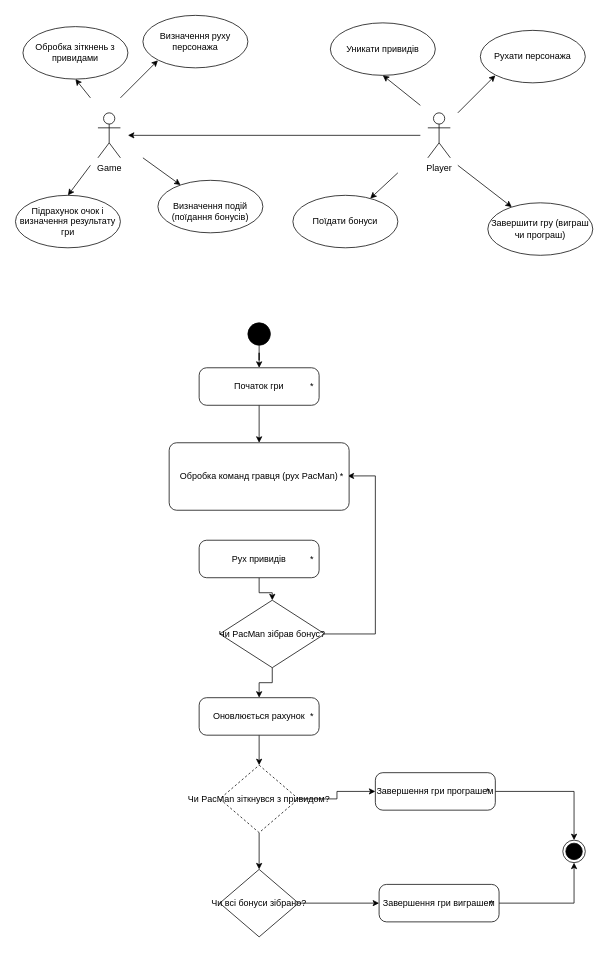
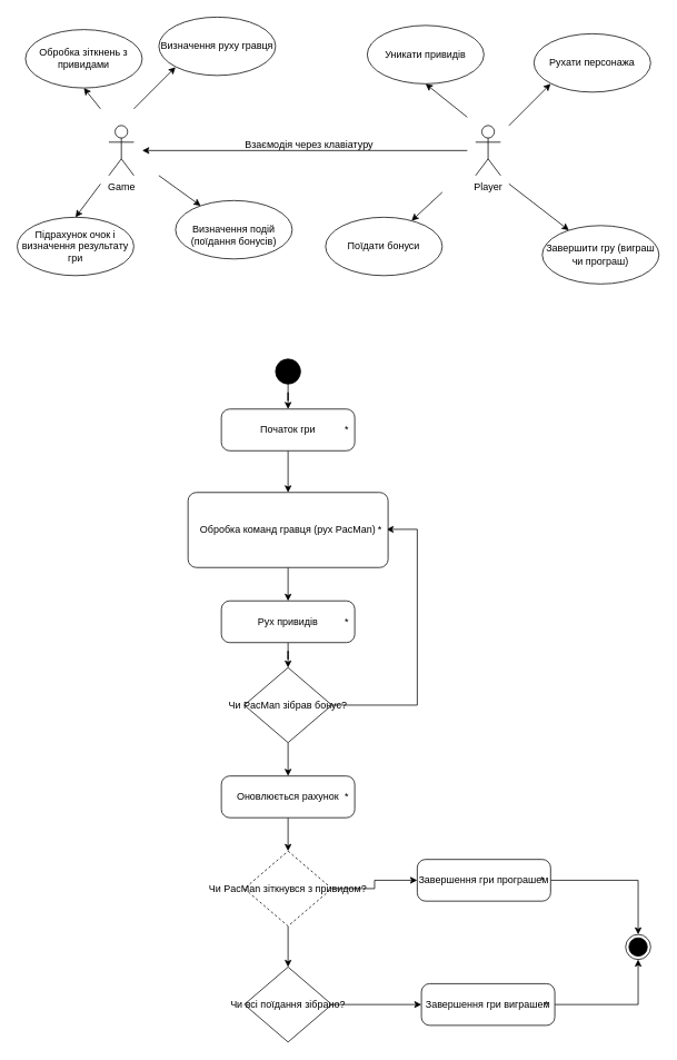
  <mxCell id="0" />
  <mxCell id="1" parent="0" />
  <mxCell id="2" value="Player&lt;div&gt;&lt;br&gt;&lt;/div&gt;" style="shape=umlActor;verticalLabelPosition=bottom;verticalAlign=top;html=1;outlineConnect=0;" parent="1" vertex="1"><mxGeometry x="570" y="150" width="30" height="60" as="geometry" /></mxCell>
  <mxCell id="3" value="Game" style="shape=umlActor;verticalLabelPosition=bottom;verticalAlign=top;html=1;outlineConnect=0;" parent="1" vertex="1"><mxGeometry x="130" y="150" width="30" height="60" as="geometry" /></mxCell>
  <mxCell id="4" value="Рухати персонажа" style="ellipse;whiteSpace=wrap;html=1;" parent="1" vertex="1"><mxGeometry x="640" y="40" width="140" height="70" as="geometry" /></mxCell>
  <mxCell id="5" value="Поїдати бонуси" style="ellipse;whiteSpace=wrap;html=1;" parent="1" vertex="1"><mxGeometry x="390" y="260" width="140" height="70" as="geometry" /></mxCell>
  <mxCell id="6" value="Уникати привидів" style="ellipse;whiteSpace=wrap;html=1;" parent="1" vertex="1"><mxGeometry x="440" y="30" width="140" height="70" as="geometry" /></mxCell>
  <mxCell id="7" value="Завершити гру (виграш чи програш)" style="ellipse;whiteSpace=wrap;html=1;" parent="1" vertex="1"><mxGeometry x="650" y="270" width="140" height="70" as="geometry" /></mxCell>
  <mxCell id="8" value="Обробка зіткнень з привидами" style="ellipse;whiteSpace=wrap;html=1;" parent="1" vertex="1"><mxGeometry x="30" y="35" width="140" height="70" as="geometry" /></mxCell>
  <mxCell id="9" value="Підрахунок очок і визначення результату гри" style="ellipse;whiteSpace=wrap;html=1;" parent="1" vertex="1"><mxGeometry x="20" y="260" width="140" height="70" as="geometry" /></mxCell>
  <mxCell id="10" value="&lt;br&gt;&lt;div&gt;Визначення подій (поїдання бонусів)&lt;/div&gt;" style="ellipse;whiteSpace=wrap;html=1;" parent="1" vertex="1"><mxGeometry x="210" y="240" width="140" height="70" as="geometry" /></mxCell>
- <mxCell id="11" value="Визначення руху персонажа" style="ellipse;whiteSpace=wrap;html=1;" parent="1" vertex="1"><mxGeometry x="190" y="20" width="140" height="70" as="geometry" /></mxCell>
+ <mxCell id="11" value="Визначення руху гравця" style="ellipse;whiteSpace=wrap;html=1;" parent="1" vertex="1"><mxGeometry x="190" y="20" width="140" height="70" as="geometry" /></mxCell>
  <mxCell id="12" value="" style="endArrow=classic;html=1;rounded=0;" parent="1" edge="1"><mxGeometry width="50" height="50" relative="1" as="geometry"><mxPoint x="610" y="150" as="sourcePoint" /><mxPoint x="660" y="100" as="targetPoint" /></mxGeometry></mxCell>
  <mxCell id="13" value="" style="endArrow=classic;html=1;rounded=0;" parent="1" edge="1"><mxGeometry width="50" height="50" relative="1" as="geometry"><mxPoint x="160" y="130" as="sourcePoint" /><mxPoint x="210" y="80" as="targetPoint" /></mxGeometry></mxCell>
  <mxCell id="14" value="" style="endArrow=classic;html=1;rounded=0;" parent="1" target="5" edge="1"><mxGeometry width="50" height="50" relative="1" as="geometry"><mxPoint x="530" y="230" as="sourcePoint" /><mxPoint x="570" y="150" as="targetPoint" /></mxGeometry></mxCell>
  <mxCell id="15" value="" style="endArrow=classic;html=1;rounded=0;entryX=0.5;entryY=1;entryDx=0;entryDy=0;" parent="1" target="6" edge="1"><mxGeometry width="50" height="50" relative="1" as="geometry"><mxPoint x="560" y="140" as="sourcePoint" /><mxPoint x="550" y="110" as="targetPoint" /></mxGeometry></mxCell>
  <mxCell id="16" value="" style="endArrow=classic;html=1;rounded=0;" parent="1" target="7" edge="1"><mxGeometry width="50" height="50" relative="1" as="geometry"><mxPoint x="610" y="220" as="sourcePoint" /><mxPoint x="660" y="170" as="targetPoint" /></mxGeometry></mxCell>
  <mxCell id="17" value="" style="endArrow=classic;html=1;rounded=0;entryX=0.5;entryY=0;entryDx=0;entryDy=0;" parent="1" target="9" edge="1"><mxGeometry width="50" height="50" relative="1" as="geometry"><mxPoint x="120" y="220" as="sourcePoint" /><mxPoint x="115" y="160" as="targetPoint" /></mxGeometry></mxCell>
  <mxCell id="18" value="" style="endArrow=classic;html=1;rounded=0;" parent="1" target="10" edge="1"><mxGeometry width="50" height="50" relative="1" as="geometry"><mxPoint x="190" y="210" as="sourcePoint" /><mxPoint x="240" y="160" as="targetPoint" /></mxGeometry></mxCell>
  <mxCell id="19" value="" style="endArrow=classic;html=1;rounded=0;entryX=0.5;entryY=1;entryDx=0;entryDy=0;" parent="1" target="8" edge="1"><mxGeometry width="50" height="50" relative="1" as="geometry"><mxPoint x="120" y="130" as="sourcePoint" /><mxPoint x="100" y="110" as="targetPoint" /></mxGeometry></mxCell>
  <mxCell id="20" value="" style="endArrow=classic;html=1;rounded=0;" parent="1" edge="1"><mxGeometry width="50" height="50" relative="1" as="geometry"><mxPoint x="560" y="180" as="sourcePoint" /><mxPoint x="170" y="180" as="targetPoint" /></mxGeometry></mxCell>
+ <mxCell id="21" value="Взаємодія через клавіатуру" style="text;html=1;align=center;verticalAlign=middle;resizable=0;points=[];autosize=1;strokeColor=none;fillColor=none;" parent="1" vertex="1"><mxGeometry x="280" y="158" width="180" height="30" as="geometry" /></mxCell>
  <mxCell id="22" value="" style="edgeStyle=orthogonalEdgeStyle;rounded=0;orthogonalLoop=1;jettySize=auto;html=1;" edge="1" parent="1" source="23" target="25"><mxGeometry relative="1" as="geometry" /></mxCell>
  <mxCell id="23" value="" style="ellipse;fillColor=strokeColor;html=1;" parent="1" vertex="1"><mxGeometry x="330" y="430" width="30" height="30" as="geometry" /></mxCell>
  <mxCell id="24" value="" style="edgeStyle=orthogonalEdgeStyle;rounded=0;orthogonalLoop=1;jettySize=auto;html=1;" edge="1" parent="1" source="25" target="32"><mxGeometry relative="1" as="geometry" /></mxCell>
  <mxCell id="25" value="&lt;span style=&quot;text-wrap-mode: nowrap;&quot;&gt;Початок гри&lt;/span&gt;" style="html=1;dashed=0;rounded=1;absoluteArcSize=1;arcSize=20;verticalAlign=middle;align=center;whiteSpace=wrap;" parent="1" vertex="1"><mxGeometry x="265" y="490" width="160" height="50" as="geometry" /></mxCell>
  <mxCell id="26" value="*" style="text;resizeWidth=0;resizeHeight=0;points=[];part=1;verticalAlign=middle;align=center;html=1;" parent="25" vertex="1"><mxGeometry x="1" y="0.5" width="20" height="20" relative="1" as="geometry"><mxPoint x="-20" y="-10" as="offset" /></mxGeometry></mxCell>
  <mxCell id="27" style="edgeStyle=orthogonalEdgeStyle;rounded=0;orthogonalLoop=1;jettySize=auto;html=1;entryX=0.902;entryY=0.462;entryDx=0;entryDy=0;entryPerimeter=0;" edge="1" parent="1" source="29" target="33"><mxGeometry relative="1" as="geometry"><mxPoint x="480" y="630" as="targetPoint" /><Array as="points"><mxPoint x="500" y="845" /><mxPoint x="500" y="634" /></Array></mxGeometry></mxCell>
  <mxCell id="28" value="" style="edgeStyle=orthogonalEdgeStyle;rounded=0;orthogonalLoop=1;jettySize=auto;html=1;" edge="1" parent="1" source="29" target="41"><mxGeometry relative="1" as="geometry" /></mxCell>
- <mxCell id="29" value="Чи PacMan зібрав бонус?" style="rhombus;" parent="1" vertex="1"><mxGeometry x="292.5" y="800" width="140" height="90" as="geometry" /></mxCell>
+ <mxCell id="29" value="Чи PacMan зібрав бонус?" style="rhombus;" parent="1" vertex="1"><mxGeometry x="292.5" y="800" width="105" height="90" as="geometry" /></mxCell>
  <mxCell id="30" value="" style="ellipse;html=1;shape=endState;fillColor=strokeColor;" parent="1" vertex="1"><mxGeometry x="750" y="1120" width="30" height="30" as="geometry" /></mxCell>
+ <mxCell id="31" value="" style="edgeStyle=orthogonalEdgeStyle;rounded=0;orthogonalLoop=1;jettySize=auto;html=1;" edge="1" parent="1" source="32" target="35"><mxGeometry relative="1" as="geometry" /></mxCell>
  <mxCell id="32" value="&lt;span style=&quot;text-wrap-mode: nowrap;&quot;&gt;Обробка команд гравця (рух PacMan)&lt;/span&gt;" style="html=1;dashed=0;rounded=1;absoluteArcSize=1;arcSize=20;verticalAlign=middle;align=center;whiteSpace=wrap;" parent="1" vertex="1"><mxGeometry x="225" y="590" width="240" height="90" as="geometry" /></mxCell>
  <mxCell id="33" value="*" style="text;resizeWidth=0;resizeHeight=0;points=[];part=1;verticalAlign=middle;align=center;html=1;" parent="32" vertex="1"><mxGeometry x="1" y="0.5" width="20" height="20" relative="1" as="geometry"><mxPoint x="-20" y="-10" as="offset" /></mxGeometry></mxCell>
  <mxCell id="34" value="" style="edgeStyle=orthogonalEdgeStyle;rounded=0;orthogonalLoop=1;jettySize=auto;html=1;" edge="1" parent="1" source="35" target="29"><mxGeometry relative="1" as="geometry" /></mxCell>
  <mxCell id="35" value="&lt;span style=&quot;text-wrap-mode: nowrap;&quot;&gt;Рух привидів&lt;/span&gt;" style="html=1;dashed=0;rounded=1;absoluteArcSize=1;arcSize=20;verticalAlign=middle;align=center;whiteSpace=wrap;" parent="1" vertex="1"><mxGeometry x="265" y="720" width="160" height="50" as="geometry" /></mxCell>
  <mxCell id="36" value="*" style="text;resizeWidth=0;resizeHeight=0;points=[];part=1;verticalAlign=middle;align=center;html=1;" parent="35" vertex="1"><mxGeometry x="1" y="0.5" width="20" height="20" relative="1" as="geometry"><mxPoint x="-20" y="-10" as="offset" /></mxGeometry></mxCell>
  <mxCell id="37" style="edgeStyle=orthogonalEdgeStyle;rounded=0;orthogonalLoop=1;jettySize=auto;html=1;entryX=0.5;entryY=0;entryDx=0;entryDy=0;" edge="1" parent="1" source="38" target="30"><mxGeometry relative="1" as="geometry" /></mxCell>
  <mxCell id="38" value="&lt;span style=&quot;text-wrap-mode: nowrap;&quot;&gt;Завершення гри програшем&lt;/span&gt;" style="html=1;dashed=0;rounded=1;absoluteArcSize=1;arcSize=20;verticalAlign=middle;align=center;whiteSpace=wrap;" parent="1" vertex="1"><mxGeometry x="500" y="1030" width="160" height="50" as="geometry" /></mxCell>
  <mxCell id="39" value="*" style="text;resizeWidth=0;resizeHeight=0;points=[];part=1;verticalAlign=middle;align=center;html=1;" parent="38" vertex="1"><mxGeometry x="1" y="0.5" width="20" height="20" relative="1" as="geometry"><mxPoint x="-20" y="-10" as="offset" /></mxGeometry></mxCell>
  <mxCell id="40" value="" style="edgeStyle=orthogonalEdgeStyle;rounded=0;orthogonalLoop=1;jettySize=auto;html=1;" edge="1" parent="1" source="41" target="45"><mxGeometry relative="1" as="geometry" /></mxCell>
  <mxCell id="41" value="&lt;span style=&quot;text-wrap-mode: nowrap;&quot;&gt;Оновлюється рахунок&lt;/span&gt;" style="html=1;dashed=0;rounded=1;absoluteArcSize=1;arcSize=20;verticalAlign=middle;align=center;whiteSpace=wrap;" vertex="1" parent="1"><mxGeometry x="265" y="930" width="160" height="50" as="geometry" /></mxCell>
  <mxCell id="42" value="*" style="text;resizeWidth=0;resizeHeight=0;points=[];part=1;verticalAlign=middle;align=center;html=1;" vertex="1" parent="41"><mxGeometry x="1" y="0.5" width="20" height="20" relative="1" as="geometry"><mxPoint x="-20" y="-10" as="offset" /></mxGeometry></mxCell>
  <mxCell id="43" value="" style="edgeStyle=orthogonalEdgeStyle;rounded=0;orthogonalLoop=1;jettySize=auto;html=1;" edge="1" parent="1" source="45" target="47"><mxGeometry relative="1" as="geometry" /></mxCell>
  <mxCell id="44" value="" style="edgeStyle=orthogonalEdgeStyle;rounded=0;orthogonalLoop=1;jettySize=auto;html=1;" edge="1" parent="1" source="45" target="38"><mxGeometry relative="1" as="geometry" /></mxCell>
  <mxCell id="45" value="Чи PacMan зіткнувся з привидом?" style="rhombus;dashed=1;" vertex="1" parent="1"><mxGeometry x="292.5" y="1020" width="105" height="90" as="geometry" /></mxCell>
  <mxCell id="46" value="" style="edgeStyle=orthogonalEdgeStyle;rounded=0;orthogonalLoop=1;jettySize=auto;html=1;" edge="1" parent="1" source="47" target="49"><mxGeometry relative="1" as="geometry" /></mxCell>
- <mxCell id="47" value="Чи всі бонуси зібрано?" style="rhombus;" vertex="1" parent="1"><mxGeometry x="292.5" y="1159" width="105" height="90" as="geometry" /></mxCell>
+ <mxCell id="47" value="Чи всі поїдання зібрано?" style="rhombus;" vertex="1" parent="1"><mxGeometry x="292.5" y="1159" width="105" height="90" as="geometry" /></mxCell>
  <mxCell id="48" style="edgeStyle=orthogonalEdgeStyle;rounded=0;orthogonalLoop=1;jettySize=auto;html=1;entryX=0.5;entryY=1;entryDx=0;entryDy=0;" edge="1" parent="1" source="49" target="30"><mxGeometry relative="1" as="geometry" /></mxCell>
  <mxCell id="49" value="&lt;span style=&quot;text-wrap-mode: nowrap;&quot;&gt;Завершення гри виграшем&lt;/span&gt;" style="html=1;dashed=0;rounded=1;absoluteArcSize=1;arcSize=20;verticalAlign=middle;align=center;whiteSpace=wrap;" vertex="1" parent="1"><mxGeometry x="505" y="1179" width="160" height="50" as="geometry" /></mxCell>
  <mxCell id="50" value="*" style="text;resizeWidth=0;resizeHeight=0;points=[];part=1;verticalAlign=middle;align=center;html=1;" vertex="1" parent="49"><mxGeometry x="1" y="0.5" width="20" height="20" relative="1" as="geometry"><mxPoint x="-20" y="-10" as="offset" /></mxGeometry></mxCell>
  <mxCell id="51" style="edgeStyle=orthogonalEdgeStyle;rounded=0;orthogonalLoop=1;jettySize=auto;html=1;exitX=0.5;exitY=1;exitDx=0;exitDy=0;" edge="1" parent="1" source="41" target="41"><mxGeometry relative="1" as="geometry" /></mxCell>
